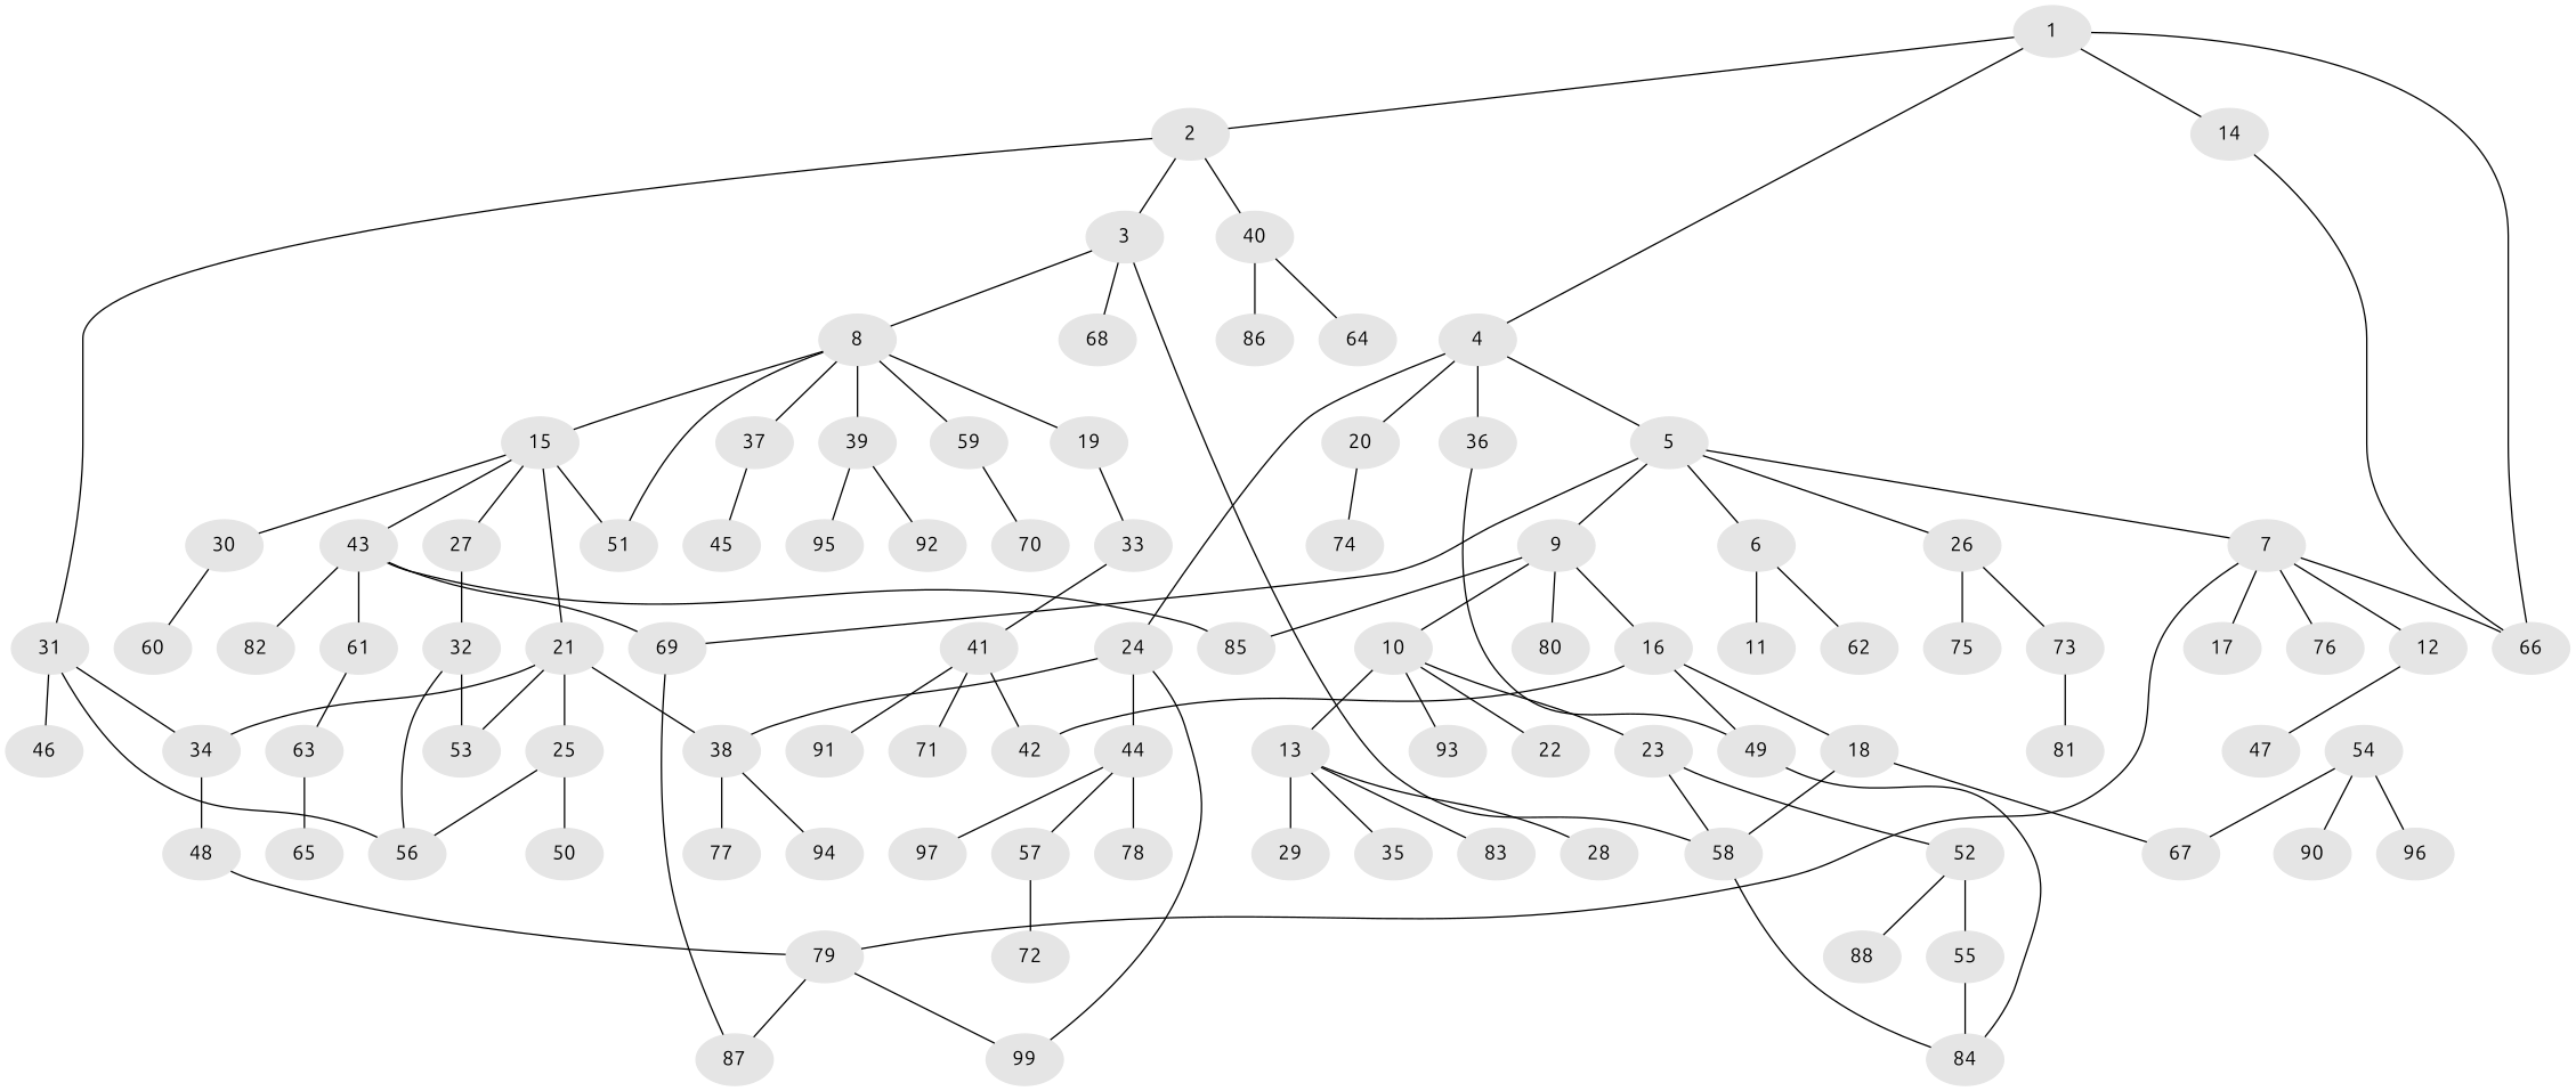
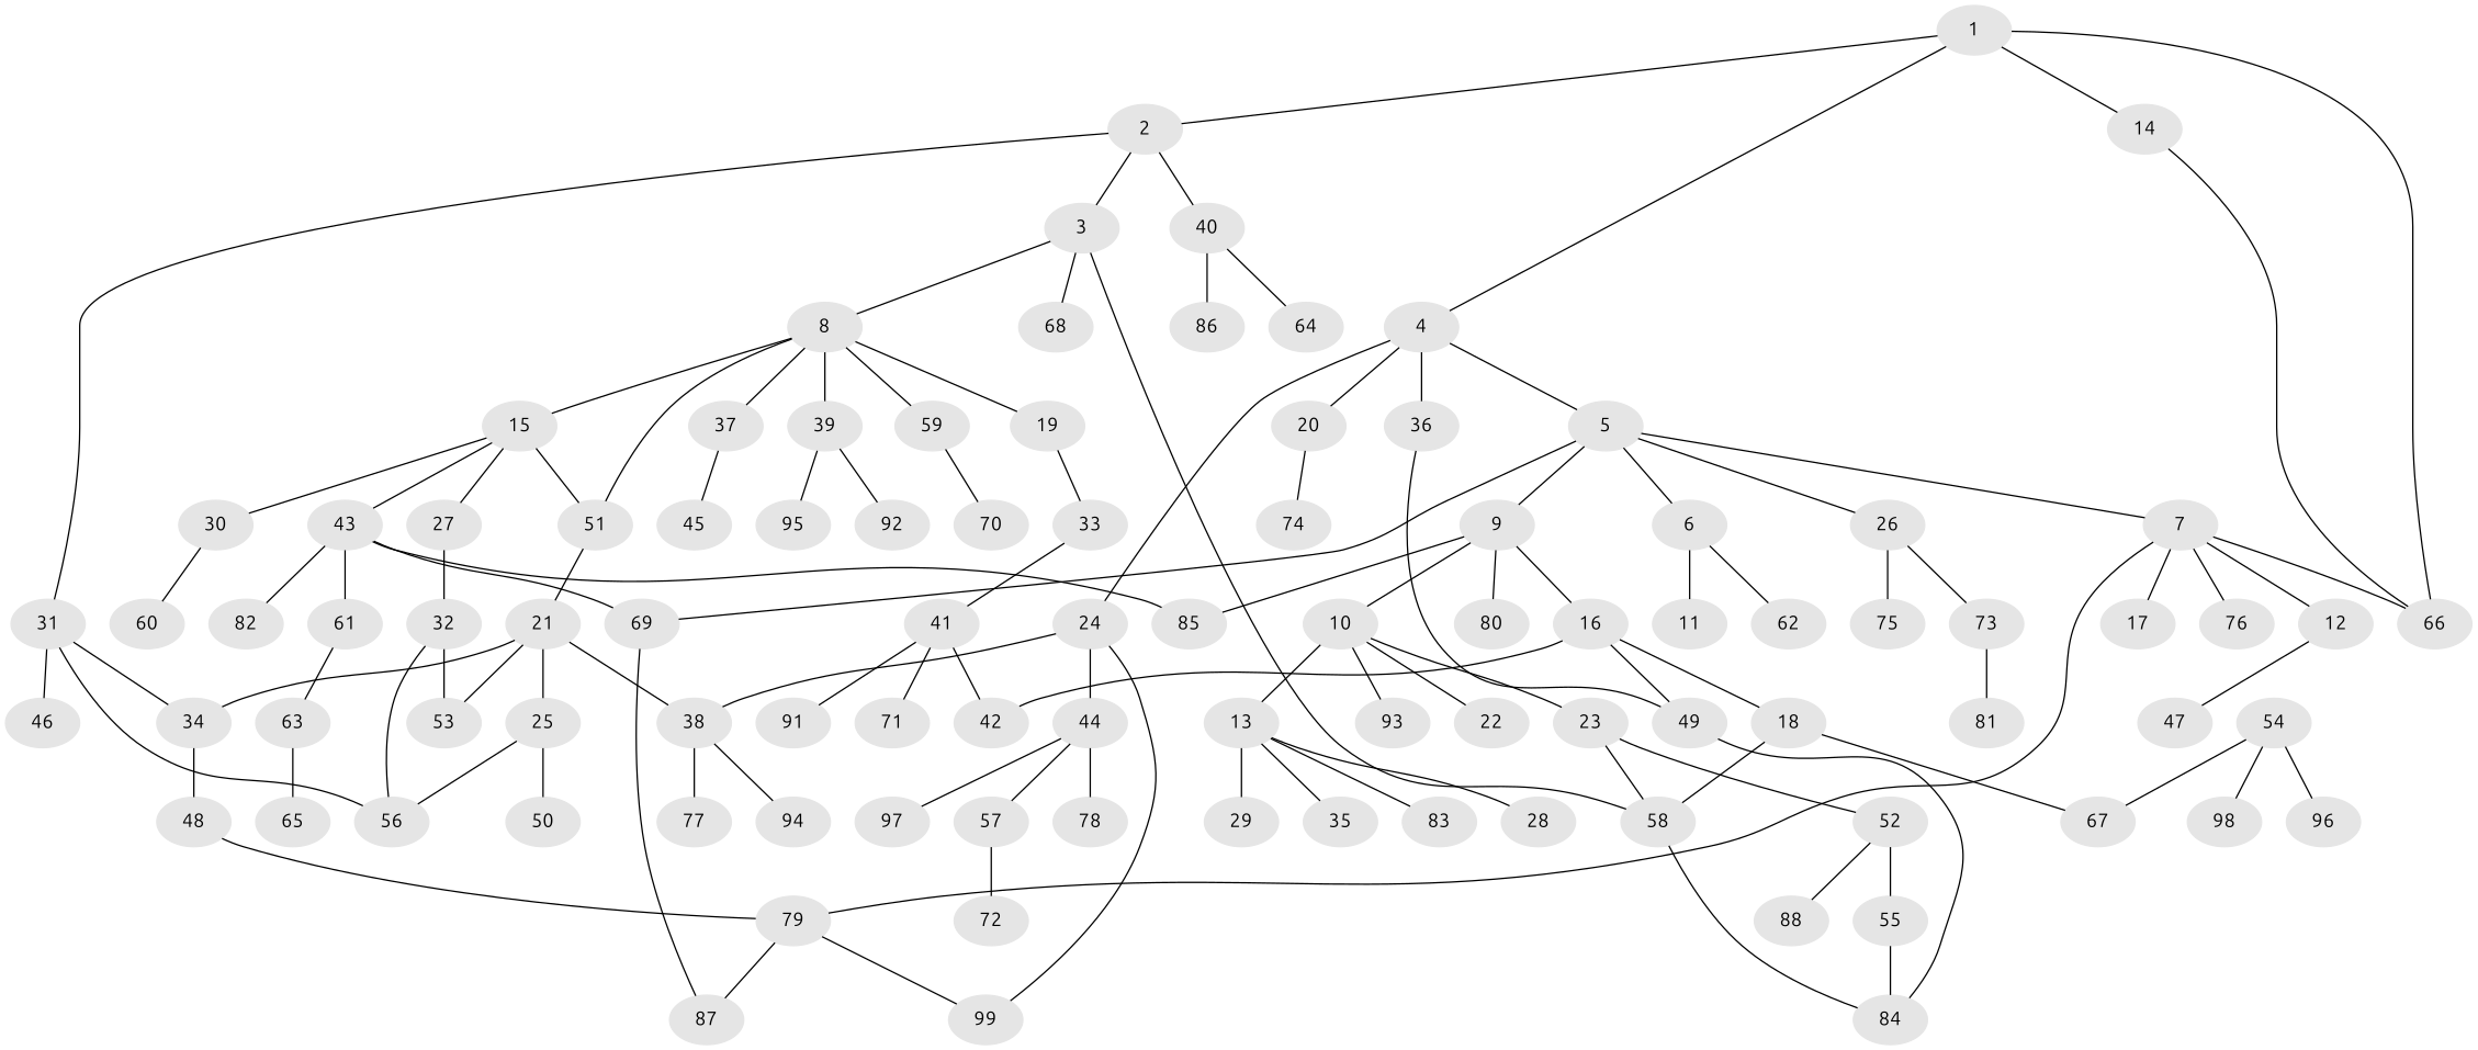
  graph {
    fontname=Ubuntu
    node [color=gray90 fontname=Ubuntu style=filled]
    edge [fontname=Ubuntu]
    1
    2
    4
    14
    66
    3
    31
    40
    5
    20
    24
    36
    8
    58
    68
    34
    56
    46
    64
    86
    15
    19
    37
    39
    51
    59
    84
    6
    7
    9
    26
    69
    74
    38
    44
    n36 [label=99]
    49
    11
    62
    12
    17
    76
    79
    10
    16
    80
    85
    73
    75
    87
    47
    21
    27
    30
    43
    33
    45
    92
    95
    70
    13
    22
    23
    93
    18
    42
    28
    29
    35
    83
    52
    25
    53
    32
    60
    61
    82
    67
    41
    50
    48
    77
    94
    55
    88
    57
    78
    97
    81
    54
-   90
+   90 [label=98]
    96
    71
    91
    63
    72
    65
    1 -- 2
    1 -- 4
    1 -- 14
    1 -- 66
    2 -- 3
    2 -- 31
    2 -- 40
    4 -- 5
    4 -- 20
    4 -- 24
    4 -- 36
    14 -- 66
    3 -- 8
    3 -- 58
    3 -- 68
    31 -- 34
    31 -- 56
    31 -- 46
    40 -- 64
    40 -- 86
    5 -- 6
    5 -- 7
    5 -- 9
    5 -- 26
    5 -- 69
    20 -- 74
    24 -- 38
    24 -- 44
    24 -- n36
    36 -- 49
    8 -- 15
    8 -- 19
    8 -- 37
    8 -- 39
    8 -- 51
    8 -- 59
    58 -- 84
    34 -- 48
    15 -- 51
-   15 -- 21
+   51 -- 21
    15 -- 27
    15 -- 30
    15 -- 43
    19 -- 33
    37 -- 45
    39 -- 92
    39 -- 95
    59 -- 70
    6 -- 11
    6 -- 62
    7 -- 66
    7 -- 12
    7 -- 17
    7 -- 76
    7 -- 79
    9 -- 10
    9 -- 16
    9 -- 80
    9 -- 85
    26 -- 73
    26 -- 75
    69 -- 87
    38 -- 77
    38 -- 94
    44 -- 57
    44 -- 78
    44 -- 97
    49 -- 84
    12 -- 47
    79 -- n36
    79 -- 87
    10 -- 13
    10 -- 22
    10 -- 23
    10 -- 93
    16 -- 49
    16 -- 18
    16 -- 42
    73 -- 81
    21 -- 34
    21 -- 38
    21 -- 25
    21 -- 53
    27 -- 32
    30 -- 60
    43 -- 69
    43 -- 85
    43 -- 61
    43 -- 82
    33 -- 41
    13 -- 28
    13 -- 29
    13 -- 35
    13 -- 83
    23 -- 58
    23 -- 52
    18 -- 58
    18 -- 67
    52 -- 55
    52 -- 88
    25 -- 56
    25 -- 50
    32 -- 56
    32 -- 53
    61 -- 63
    41 -- 42
    41 -- 71
    41 -- 91
    48 -- 79
    55 -- 84
    57 -- 72
    54 -- 67
    54 -- 90
    54 -- 96
    63 -- 65
  }
